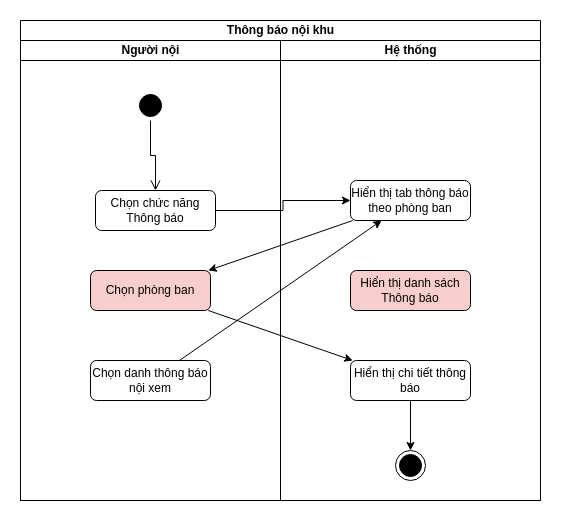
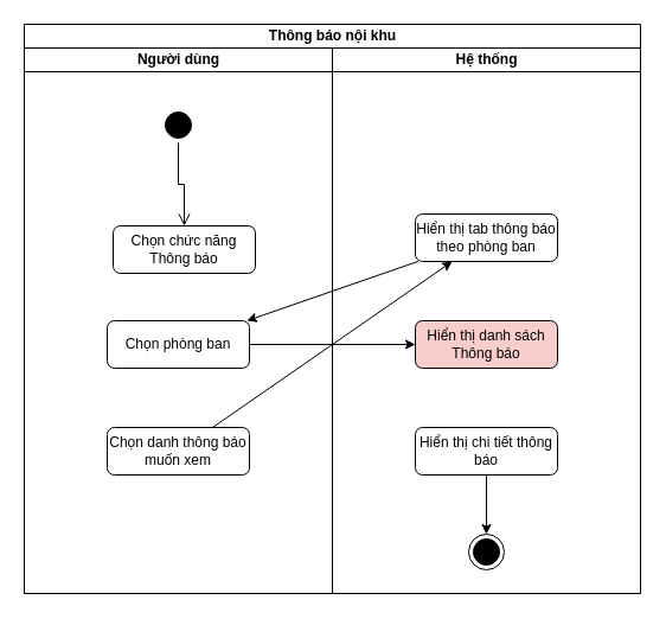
  <mxCell id="0" />
  <mxCell id="1" parent="0" />
  <mxCell id="2" value="Thông báo nội khu" style="swimlane;childLayout=stackLayout;resizeParent=1;resizeParentMax=0;startSize=20;html=1;" vertex="1" parent="1"><mxGeometry x="20" y="20" width="520" height="480" as="geometry" /></mxCell>
- <mxCell id="3" value="Người nội" style="swimlane;startSize=20;html=1;" vertex="1" parent="2"><mxGeometry y="20" width="260" height="460" as="geometry" /></mxCell>
+ <mxCell id="3" value="Người dùng" style="swimlane;startSize=20;html=1;" vertex="1" parent="2"><mxGeometry y="20" width="260" height="460" as="geometry" /></mxCell>
  <mxCell id="4" value="" style="ellipse;html=1;shape=startState;fillColor=#000000;strokeColor=#000000;" vertex="1" parent="3"><mxGeometry x="115.0" y="50" width="30" height="30" as="geometry" /></mxCell>
  <mxCell id="5" value="" style="edgeStyle=orthogonalEdgeStyle;html=1;verticalAlign=bottom;endArrow=open;endSize=8;strokeColor=#000000;rounded=0;" edge="1" source="4" parent="3" target="6"><mxGeometry relative="1" as="geometry"><mxPoint x="130.0" y="140" as="targetPoint" /></mxGeometry></mxCell>
  <mxCell id="6" value="Chọn chức năng Thông báo" style="rounded=1;whiteSpace=wrap;html=1;strokeColor=#000000;" vertex="1" parent="3"><mxGeometry x="75" y="150" width="120" height="40" as="geometry" /></mxCell>
- <mxCell id="7" value="Chọn phòng ban" style="rounded=1;whiteSpace=wrap;html=1;strokeColor=#000000;fillColor=#f8cecc;" vertex="1" parent="3"><mxGeometry x="70.0" y="230" width="120" height="40" as="geometry" /></mxCell>
- <mxCell id="8" value="Chọn danh thông báo nội xem" style="rounded=1;whiteSpace=wrap;html=1;strokeColor=#000000;" vertex="1" parent="3"><mxGeometry x="70" y="320" width="120" height="40" as="geometry" /></mxCell>
+ <mxCell id="7" value="Chọn phòng ban" style="rounded=1;whiteSpace=wrap;html=1;strokeColor=#000000;" vertex="1" parent="3"><mxGeometry x="70.0" y="230" width="120" height="40" as="geometry" /></mxCell>
+ <mxCell id="8" value="Chọn danh thông báo muốn xem" style="rounded=1;whiteSpace=wrap;html=1;strokeColor=#000000;" vertex="1" parent="3"><mxGeometry x="70" y="320" width="120" height="40" as="geometry" /></mxCell>
  <mxCell id="9" value="Hệ thống" style="swimlane;startSize=20;html=1;" vertex="1" parent="2"><mxGeometry x="260" y="20" width="260" height="460" as="geometry" /></mxCell>
  <mxCell id="10" value="Hiển thị tab thông báo theo phòng ban" style="rounded=1;whiteSpace=wrap;html=1;strokeColor=#000000;" vertex="1" parent="9"><mxGeometry x="70.0" y="140" width="120" height="40" as="geometry" /></mxCell>
  <mxCell id="11" value="Hiển thị danh sách Thông báo" style="rounded=1;whiteSpace=wrap;html=1;strokeColor=#000000;fillColor=#f8cecc;" vertex="1" parent="9"><mxGeometry x="70.0" y="230" width="120" height="40" as="geometry" /></mxCell>
  <mxCell id="12" style="edgeStyle=none;rounded=0;orthogonalLoop=1;jettySize=auto;html=1;strokeColor=#000000;" edge="1" parent="9" source="13" target="14"><mxGeometry relative="1" as="geometry" /></mxCell>
  <mxCell id="13" value="Hiển thị chi tiết thông báo" style="rounded=1;whiteSpace=wrap;html=1;strokeColor=#000000;" vertex="1" parent="9"><mxGeometry x="70.0" y="320" width="120" height="40" as="geometry" /></mxCell>
  <mxCell id="14" value="" style="ellipse;html=1;shape=endState;fillColor=#000000;strokeColor=#000000;" vertex="1" parent="9"><mxGeometry x="115.0" y="410" width="30" height="30" as="geometry" /></mxCell>
- <mxCell id="15" style="edgeStyle=orthogonalEdgeStyle;rounded=0;orthogonalLoop=1;jettySize=auto;html=1;strokeColor=#000000;" edge="1" parent="2" source="6" target="10"><mxGeometry relative="1" as="geometry" /></mxCell>
  <mxCell id="16" style="rounded=0;orthogonalLoop=1;jettySize=auto;html=1;strokeColor=#000000;" edge="1" parent="2" source="10" target="7"><mxGeometry relative="1" as="geometry" /></mxCell>
- <mxCell id="17" style="edgeStyle=none;rounded=0;orthogonalLoop=1;jettySize=auto;html=1;strokeColor=#000000;" edge="1" parent="2" source="7" target="13"><mxGeometry relative="1" as="geometry" /></mxCell>
+ <mxCell id="17" style="edgeStyle=none;rounded=0;orthogonalLoop=1;jettySize=auto;html=1;strokeColor=#000000;" edge="1" parent="2" source="7" target="11"><mxGeometry relative="1" as="geometry" /></mxCell>
  <mxCell id="18" style="edgeStyle=none;rounded=0;orthogonalLoop=1;jettySize=auto;html=1;strokeColor=#000000;" edge="1" parent="2" source="8" target="10"><mxGeometry relative="1" as="geometry" /></mxCell>
